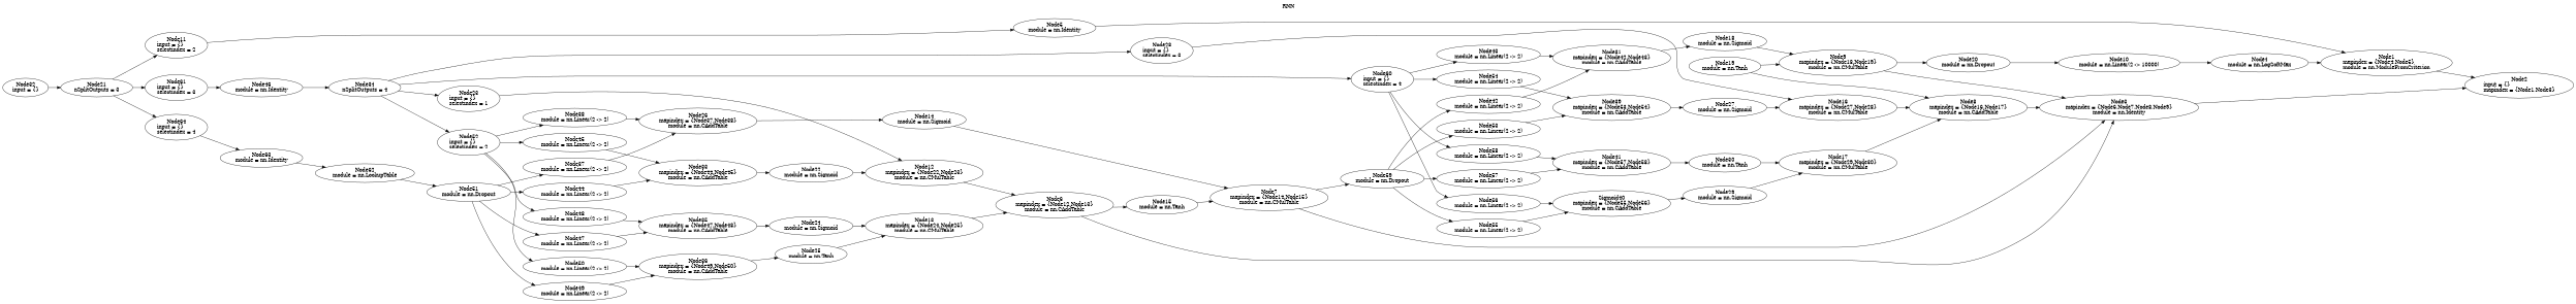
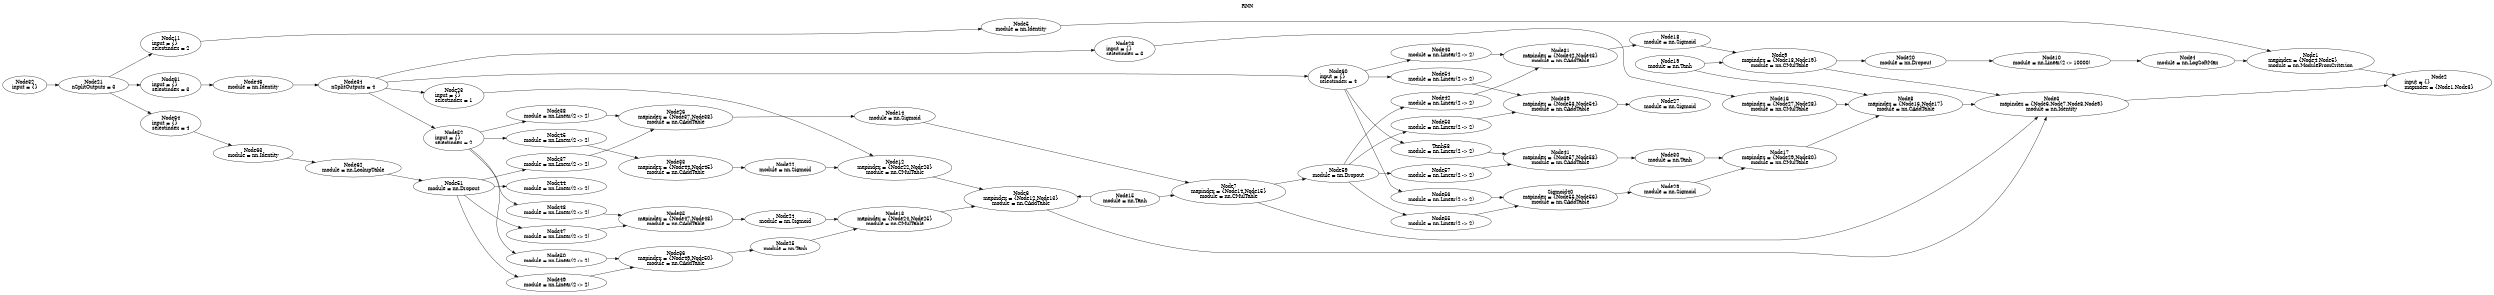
  digraph {
    label=RNN
    labelloc=t
    rankdir=LR
    node [shape=oval]
    n1 [label="Node1\nmapindex = {Node4,Node5}\lmodule = nn.ModuleFromCriterion"]
    n2 [label="Node2\ninput = {}\lmapindex = {Node1,Node3}"]
    n3 [label="Node3\nmapindex = {Node6,Node7,Node8,Node9}\lmodule = nn.Identity"]
    n4 [label="Node4\nmodule = nn.LogSoftMax"]
    n5 [label="Node5\nmodule = nn.Identity"]
    n6 [label="Node6\nmapindex = {Node12,Node13}\lmodule = nn.CAddTable"]
    n7 [label="Node15\nmodule = nn.Tanh"]
    n8 [label="Node7\nmapindex = {Node14,Node15}\lmodule = nn.CMulTable"]
    n9 [label="Node59\nmodule = nn.Dropout"]
    n10 [label="Node42\nmodule = nn.Linear(2 -> 2)"]
    n11 [label="Node53\nmodule = nn.Linear(2 -> 2)"]
    n12 [label="Node55\nmodule = nn.Linear(2 -> 2)"]
    n13 [label="Node57\nmodule = nn.Linear(2 -> 2)"]
    n14 [label="Node8\nmapindex = {Node16,Node17}\lmodule = nn.CAddTable"]
    n15 [label="Node19\nmodule = nn.Tanh"]
    n16 [label="Node9\nmapindex = {Node18,Node19}\lmodule = nn.CMulTable"]
    n17 [label="Node20\nmodule = nn.Dropout"]
    n18 [label="Node10\nmodule = nn.Linear(2 -> 10000)"]
    n19 [label="Node11\ninput = {}\lselectindex = 2"]
    n20 [label="Node12\nmapindex = {Node22,Node23}\lmodule = nn.CMulTable"]
    n21 [label="Node13\nmapindex = {Node24,Node25}\lmodule = nn.CMulTable"]
    n22 [label="Node14\nmodule = nn.Sigmoid"]
    n23 [label="Node16\nmapindex = {Node27,Node28}\lmodule = nn.CMulTable"]
    n24 [label="Node17\nmapindex = {Node29,Node30}\lmodule = nn.CMulTable"]
    n25 [label="Node18\nmodule = nn.Sigmoid"]
    n26 [label="Node21\nnSplitOutputs = 3"]
    n27 [label="Node61\ninput = {}\lselectindex = 3"]
    n28 [label="Node64\ninput = {}\lselectindex = 4"]
    n29 [label="Node46\nmodule = nn.Identity"]
    n30 [label="Node63\nmodule = nn.Identity"]
    n31 [label="Node22\nmodule = nn.Sigmoid"]
    n32 [label="Node23\ninput = {}\lselectindex = 1"]
    n33 [label="Node24\nmodule = nn.Sigmoid"]
    n34 [label="Node25\nmodule = nn.Tanh"]
    n35 [label="Node26\nmapindex = {Node37,Node38}\lmodule = nn.CAddTable"]
    n36 [label="Node27\nmodule = nn.Sigmoid"]
    n37 [label="Node28\ninput = {}\lselectindex = 3"]
    n38 [label="Node29\nmodule = nn.Sigmoid"]
    n39 [label="Node30\nmodule = nn.Tanh"]
    n40 [label="Node31\nmapindex = {Node42,Node43}\lmodule = nn.CAddTable"]
    n41 [label="Node32\ninput = {}"]
    n42 [label="Node33\nmapindex = {Node44,Node45}\lmodule = nn.CAddTable"]
    n43 [label="Node34\nnSplitOutputs = 4"]
    n44 [label="Node52\ninput = {}\lselectindex = 2"]
    n45 [label="Node60\ninput = {}\lselectindex = 4"]
    n46 [label="Node38\nmodule = nn.Linear(2 -> 2)"]
    n47 [label="Node45\nmodule = nn.Linear(2 -> 2)"]
    n48 [label="Node48\nmodule = nn.Linear(2 -> 2)"]
    n49 [label="Node50\nmodule = nn.Linear(2 -> 2)"]
    n50 [label="Node43\nmodule = nn.Linear(2 -> 2)"]
    n51 [label="Node54\nmodule = nn.Linear(2 -> 2)"]
    n52 [label="Node56\nmodule = nn.Linear(2 -> 2)"]
-   n53 [label="Node58\nmodule = nn.Linear(2 -> 2)"]
+   n53 [label="Tanh58\nmodule = nn.Linear(2 -> 2)"]
    n54 [label="Node35\nmapindex = {Node47,Node48}\lmodule = nn.CAddTable"]
    n55 [label="Node36\nmapindex = {Node49,Node50}\lmodule = nn.CAddTable"]
    n56 [label="Node37\nmodule = nn.Linear(2 -> 2)"]
    n57 [label="Node39\nmapindex = {Node53,Node54}\lmodule = nn.CAddTable"]
    n58 [label="Sigmoid40\nmapindex = {Node55,Node56}\lmodule = nn.CAddTable"]
    n59 [label="Node41\nmapindex = {Node57,Node58}\lmodule = nn.CAddTable"]
    n60 [label="Node44\nmodule = nn.Linear(2 -> 2)"]
    n61 [label="Node47\nmodule = nn.Linear(2 -> 2)"]
    n62 [label="Node49\nmodule = nn.Linear(2 -> 2)"]
    n63 [label="Node51\nmodule = nn.Dropout"]
    n64 [label="Node62\nmodule = nn.LookupTable"]
    n1 -> n2
    n3 -> n2
    n4 -> n1
    n5 -> n1
    n6 -> n3
-   n6 -> n7
+   n7 -> n6
    n7 -> n8
    n8 -> n3
    n8 -> n9
    n9 -> n10
    n9 -> n11
    n9 -> n12
    n9 -> n13
    n10 -> n40
    n11 -> n57
    n12 -> n58
    n13 -> n59
    n14 -> n3
    n15 -> n14
    n15 -> n16
    n16 -> n3
    n16 -> n17
    n17 -> n18
    n18 -> n4
    n19 -> n5
    n20 -> n6
    n21 -> n6
    n22 -> n8
    n23 -> n14
    n24 -> n14
    n25 -> n16
    n26 -> n19
    n26 -> n27
    n26 -> n28
    n27 -> n29
    n28 -> n30
    n29 -> n43
    n30 -> n64
    n31 -> n20
    n32 -> n20
    n33 -> n21
    n34 -> n21
    n35 -> n22
-   n36 -> n23
    n37 -> n23
    n38 -> n24
    n39 -> n24
    n40 -> n25
    n41 -> n26
    n42 -> n31
    n43 -> n32
    n43 -> n37
    n43 -> n44
    n43 -> n45
    n44 -> n46
    n44 -> n47
    n44 -> n48
    n44 -> n49
    n45 -> n50
    n45 -> n51
    n45 -> n52
    n45 -> n53
    n46 -> n35
    n47 -> n42
    n48 -> n54
    n49 -> n55
    n50 -> n40
    n51 -> n57
    n52 -> n58
    n53 -> n59
    n54 -> n33
    n55 -> n34
    n56 -> n35
    n57 -> n36
    n58 -> n38
    n59 -> n39
-   n60 -> n42
    n61 -> n54
    n62 -> n55
    n63 -> n56
    n63 -> n60
    n63 -> n61
    n63 -> n62
    n64 -> n63
  }
